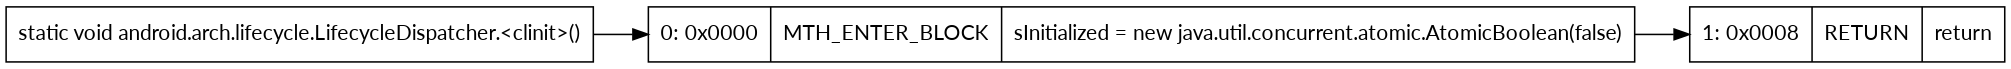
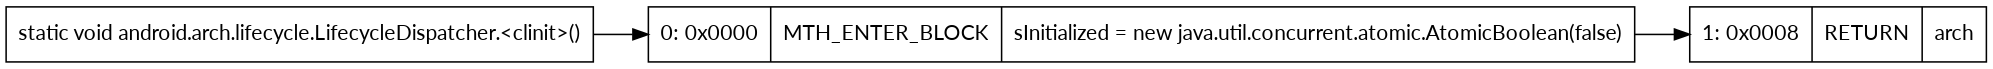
  digraph {
    rankdir=LR
    fontname=Lato
    node [shape=record fontname=Lato]
    edge [fontname=Lato]
    n1 [label="{0\:\ 0x0000|MTH_ENTER_BLOCK\l|sInitialized = new java.util.concurrent.atomic.AtomicBoolean(false)\l}"]
-   n2 [label="{1\:\ 0x0008|RETURN\l|return\l}"]
+   n2 [label="{1\:\ 0x0008|RETURN\l|arch\l}"]
    n3 [label="{static void android.arch.lifecycle.LifecycleDispatcher.\<clinit\>() }"]
    n1 -> n2
    n3 -> n1
  }
